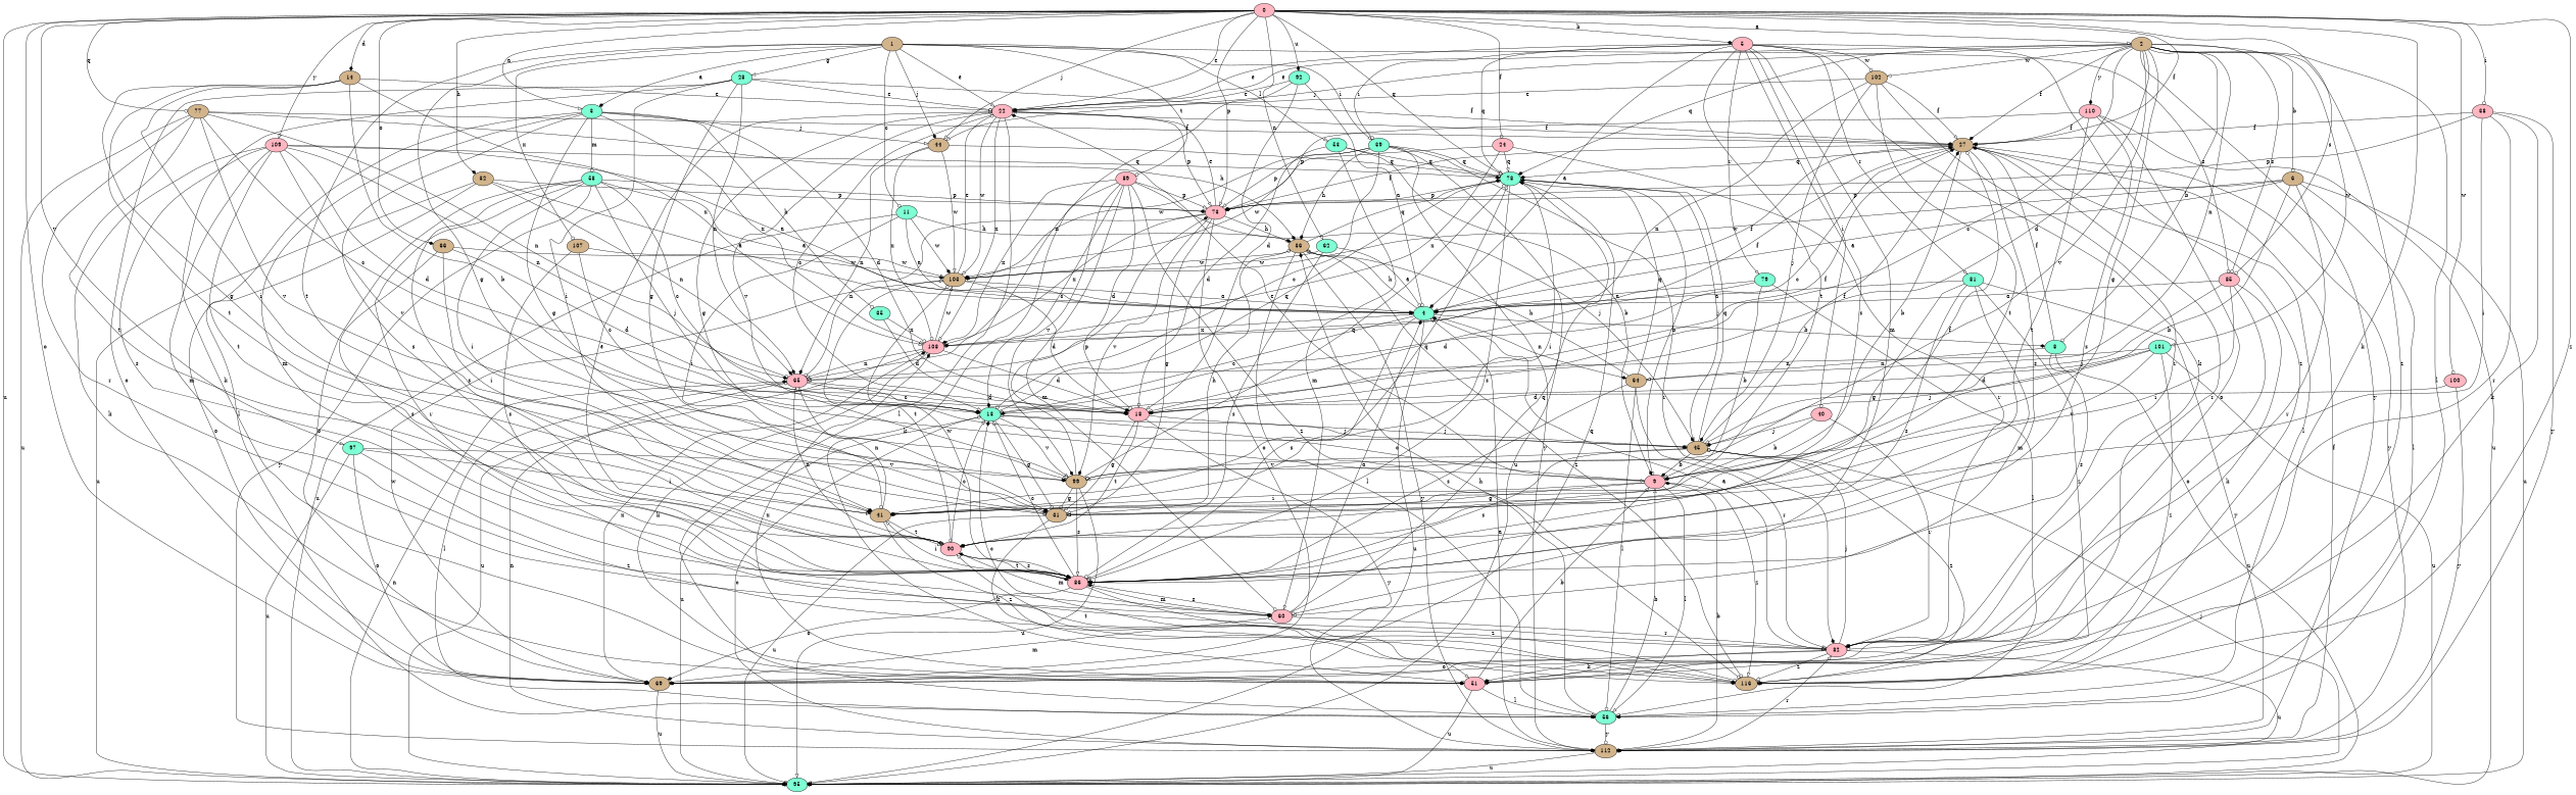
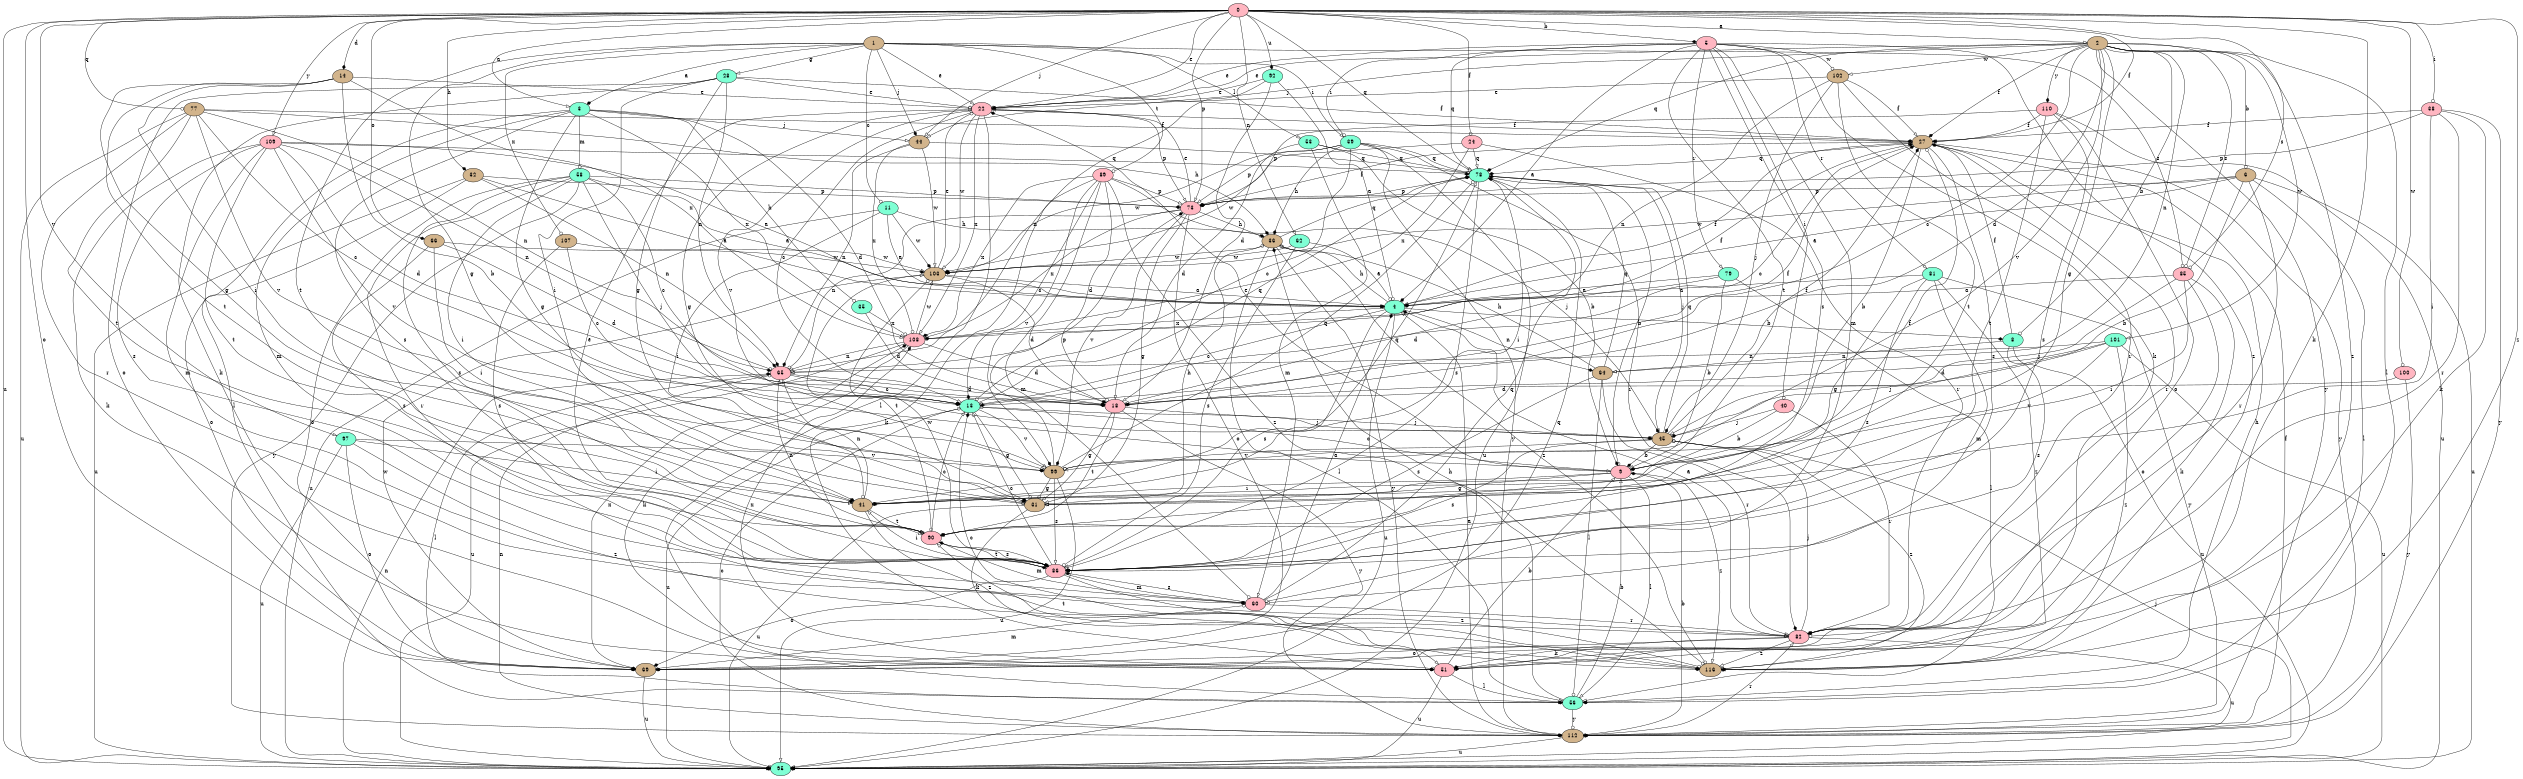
  strict digraph {
    node [fillcolor=tan style=filled]
    edge [arrowhead=onormal]
    2
    0 [fillcolor=lightpink]
    3 [fillcolor=aquamarine]
    5 [fillcolor=lightpink]
    14
    22 [fillcolor=lightpink]
    24 [fillcolor=lightpink]
    27
    32
    38 [fillcolor=lightpink]
    44
    51 [fillcolor=lightpink]
    62 [fillcolor=aquamarine]
    66
    69
    73 [fillcolor=lightpink]
    77
    78 [fillcolor=aquamarine]
    85 [fillcolor=lightpink]
    92 [fillcolor=aquamarine]
    95 [fillcolor=aquamarine]
    97 [fillcolor=aquamarine]
    100 [fillcolor=lightpink]
    109 [fillcolor=lightpink]
    116
    31
    6
    8 [fillcolor=aquamarine]
    13 [fillcolor=aquamarine]
    18 [fillcolor=lightpink]
    56 [fillcolor=aquamarine]
    64
    99
    101 [fillcolor=aquamarine]
    102
    110 [fillcolor=lightpink]
    112
    35 [fillcolor=aquamarine]
    58 [fillcolor=aquamarine]
    60 [fillcolor=lightpink]
    86 [fillcolor=lightpink]
    108 [fillcolor=lightpink]
    39 [fillcolor=aquamarine]
    90 [fillcolor=lightpink]
    4 [fillcolor=aquamarine]
    40 [fillcolor=lightpink]
    79 [fillcolor=aquamarine]
    81 [fillcolor=aquamarine]
    9 [fillcolor=lightpink]
    41
    103
    82 [fillcolor=lightpink]
    65 [fillcolor=lightpink]
    36
    45
    1
    11 [fillcolor=aquamarine]
    28 [fillcolor=aquamarine]
    53 [fillcolor=aquamarine]
    89 [fillcolor=lightpink]
    107
    2 -> 22 [label=e]
    2 -> 27 [arrowhead=diamond label=f]
    2 -> 44 [label=j]
    2 -> 78 [arrowhead=diamond label=q]
    2 -> 85 [arrowhead=odot label=s]
    2 -> 116 [label=z]
    2 -> 31 [label=g]
    2 -> 6 [arrowhead=odot label=b]
    2 -> 8 [arrowhead=odot label=b]
    2 -> 13 [arrowhead=diamond label=c]
    2 -> 18 [label=d]
    2 -> 56 [arrowhead=diamond label=l]
    2 -> 64 [label=n]
    2 -> 99 [arrowhead=odot label=v]
    2 -> 101 [label=w]
    2 -> 102 [label=w]
    2 -> 110 [arrowhead=diamond label=y]
    2 -> 112 [label=y]
    0 -> 2 [label=a]
    0 -> 3 [label=a]
    0 -> 5 [arrowhead=diamond label=b]
    0 -> 14 [arrowhead=diamond label=d]
    0 -> 22 [arrowhead=odot label=e]
    0 -> 24 [arrowhead=odot label=f]
    0 -> 27 [arrowhead=diamond label=f]
    0 -> 32 [arrowhead=diamond label=h]
    0 -> 38 [arrowhead=odot label=i]
    0 -> 44 [label=j]
    0 -> 51 [arrowhead=diamond label=k]
    0 -> 62 [label=n]
    0 -> 66 [arrowhead=diamond label=o]
    0 -> 69 [arrowhead=diamond label=o]
    0 -> 73 [label=p]
    0 -> 77 [arrowhead=odot label=q]
    0 -> 78 [arrowhead=odot label=q]
    0 -> 85 [arrowhead=odot label=s]
    0 -> 92 [arrowhead=diamond label=u]
    0 -> 95 [label=u]
    0 -> 97 [label=v]
    0 -> 100 [arrowhead=odot label=w]
    0 -> 109 [label=y]
    0 -> 116 [arrowhead=odot label=z]
    3 -> 44 [label=j]
    3 -> 31 [arrowhead=odot label=g]
    3 -> 18 [arrowhead=diamond label=d]
    3 -> 56 [label=l]
    3 -> 35 [arrowhead=odot label=h]
    3 -> 58 [arrowhead=odot label=m]
    3 -> 60 [arrowhead=diamond label=m]
    3 -> 86 [arrowhead=odot label=s]
    3 -> 108 [label=x]
    5 -> 22 [arrowhead=odot label=e]
    5 -> 51 [arrowhead=odot label=k]
    5 -> 78 [label=q]
    5 -> 116 [arrowhead=diamond label=z]
    5 -> 102 [arrowhead=odot label=w]
    5 -> 60 [arrowhead=odot label=m]
    5 -> 86 [label=s]
    5 -> 39 [arrowhead=odot label=i]
    5 -> 90 [arrowhead=odot label=t]
    5 -> 4 [arrowhead=diamond label=a]
    5 -> 40 [arrowhead=odot label=i]
    5 -> 79 [label=r]
    5 -> 81 [label=r]
    14 -> 22 [arrowhead=odot label=e]
    14 -> 31 [arrowhead=odot label=g]
    14 -> 108 [label=x]
    14 -> 90 [arrowhead=odot label=t]
    14 -> 9 [label=b]
    14 -> 41 [label=i]
    22 -> 27 [arrowhead=odot label=f]
    22 -> 73 [label=p]
    22 -> 31 [arrowhead=diamond label=g]
    22 -> 13 [label=c]
    22 -> 56 [label=l]
    22 -> 99 [arrowhead=odot label=v]
    22 -> 108 [label=x]
    22 -> 103 [label=w]
    24 -> 78 [label=q]
    24 -> 108 [arrowhead=diamond label=x]
    24 -> 103 [arrowhead=diamond label=w]
    24 -> 82 [label=r]
    27 -> 78 [arrowhead=diamond label=q]
    27 -> 13 [arrowhead=odot label=c]
-   27 -> 56 [label=l]
+   27 -> 56 [label=h]
    27 -> 112 [arrowhead=odot label=y]
    27 -> 86 [arrowhead=odot label=s]
    27 -> 9 [arrowhead=diamond label=b]
    27 -> 82 [label=r]
    32 -> 69 [arrowhead=diamond label=o]
    32 -> 73 [arrowhead=diamond label=p]
    32 -> 95 [arrowhead=odot label=u]
    32 -> 4 [arrowhead=diamond label=a]
    32 -> 65 [arrowhead=diamond label=n]
    38 -> 27 [label=f]
    38 -> 51 [arrowhead=odot label=k]
    38 -> 73 [arrowhead=diamond label=p]
    38 -> 112 [arrowhead=diamond label=y]
    38 -> 41 [label=i]
    38 -> 82 [arrowhead=odot label=r]
    44 -> 78 [label=q]
    44 -> 108 [arrowhead=odot label=x]
    44 -> 103 [label=w]
    44 -> 65 [arrowhead=diamond label=n]
    51 -> 95 [arrowhead=odot label=u]
    51 -> 56 [arrowhead=odot label=l]
    51 -> 108 [arrowhead=diamond label=x]
    51 -> 9 [label=b]
    62 -> 86 [arrowhead=odot label=s]
    62 -> 4 [arrowhead=odot label=a]
    62 -> 103 [arrowhead=diamond label=w]
    66 -> 18 [arrowhead=odot label=d]
    66 -> 86 [label=s]
    66 -> 41 [arrowhead=diamond label=i]
    66 -> 103 [arrowhead=diamond label=w]
    69 -> 78 [arrowhead=diamond label=q]
    69 -> 95 [arrowhead=odot label=u]
    69 -> 60 [arrowhead=odot label=m]
    69 -> 108 [arrowhead=diamond label=x]
    69 -> 103 [label=w]
    73 -> 22 [label=e]
    73 -> 27 [label=f]
    73 -> 69 [arrowhead=odot label=o]
    73 -> 31 [label=g]
    73 -> 99 [arrowhead=diamond label=v]
    73 -> 108 [label=x]
    73 -> 65 [arrowhead=odot label=n]
    73 -> 36 [label=h]
    77 -> 27 [arrowhead=odot label=f]
    77 -> 95 [label=u]
    77 -> 13 [arrowhead=diamond label=c]
    77 -> 99 [arrowhead=diamond label=v]
    77 -> 90 [label=t]
    77 -> 82 [label=r]
    77 -> 65 [arrowhead=diamond label=n]
    77 -> 36 [arrowhead=diamond label=h]
    78 -> 73 [arrowhead=diamond label=p]
    78 -> 86 [arrowhead=odot label=s]
    78 -> 9 [arrowhead=odot label=b]
    78 -> 41 [arrowhead=odot label=i]
    78 -> 45 [label=j]
    85 -> 51 [label=k]
    85 -> 69 [arrowhead=diamond label=o]
    85 -> 4 [arrowhead=diamond label=a]
    85 -> 41 [arrowhead=odot label=i]
    85 -> 45 [label=j]
    92 -> 22 [arrowhead=diamond label=e]
    92 -> 18 [label=d]
    92 -> 4 [arrowhead=odot label=a]
    92 -> 65 [arrowhead=odot label=n]
    95 -> 65 [arrowhead=diamond label=n]
    95 -> 45 [arrowhead=odot label=j]
    97 -> 69 [arrowhead=odot label=o]
    97 -> 95 [arrowhead=odot label=u]
    97 -> 116 [arrowhead=diamond label=z]
    97 -> 99 [arrowhead=diamond label=v]
    97 -> 41 [label=i]
    100 -> 18 [arrowhead=odot label=d]
    100 -> 112 [arrowhead=odot label=y]
    109 -> 51 [label=k]
    109 -> 78 [arrowhead=diamond label=q]
    109 -> 18 [arrowhead=odot label=d]
    109 -> 99 [label=v]
    109 -> 60 [arrowhead=odot label=m]
    109 -> 86 [arrowhead=diamond label=s]
    109 -> 90 [label=t]
    109 -> 4 [label=a]
    109 -> 65 [arrowhead=odot label=n]
    116 -> 13 [arrowhead=diamond label=c]
    116 -> 90 [label=t]
    31 -> 51 [label=k]
    31 -> 95 [arrowhead=odot label=u]
    31 -> 36 [arrowhead=odot label=h]
    6 -> 73 [arrowhead=odot label=p]
    6 -> 95 [arrowhead=diamond label=u]
    6 -> 56 [label=l]
    6 -> 4 [label=a]
    6 -> 9 [label=b]
    6 -> 103 [label=w]
    6 -> 82 [arrowhead=diamond label=r]
    8 -> 27 [label=f]
    8 -> 95 [label=u]
    8 -> 64 [label=n]
    8 -> 86 [arrowhead=diamond label=s]
-   13 -> 78 [arrowhead=odot label=q]
+   13 -> 78 [arrowhead=diamond label=q]
    13 -> 95 [arrowhead=odot label=u]
    13 -> 31 [arrowhead=odot label=g]
    13 -> 99 [label=v]
    13 -> 45 [arrowhead=diamond label=j]
    18 -> 27 [arrowhead=diamond label=f]
    18 -> 31 [label=g]
    18 -> 112 [arrowhead=diamond label=y]
    18 -> 90 [label=t]
    18 -> 45 [arrowhead=odot label=j]
    56 -> 112 [arrowhead=odot label=y]
    56 -> 9 [label=b]
    56 -> 36 [arrowhead=diamond label=h]
    64 -> 78 [arrowhead=odot label=q]
    64 -> 56 [arrowhead=odot label=l]
    64 -> 86 [arrowhead=diamond label=s]
    64 -> 82 [label=r]
    64 -> 36 [label=h]
    99 -> 73 [arrowhead=diamond label=p]
    99 -> 78 [arrowhead=odot label=q]
    99 -> 95 [label=u]
    99 -> 31 [arrowhead=odot label=g]
    99 -> 86 [label=s]
    101 -> 95 [arrowhead=odot label=u]
    101 -> 116 [label=z]
    101 -> 18 [arrowhead=diamond label=d]
    101 -> 99 [arrowhead=odot label=v]
    101 -> 65 [label=n]
    101 -> 45 [arrowhead=odot label=j]
    102 -> 22 [label=e]
    102 -> 27 [label=f]
    102 -> 90 [label=t]
    102 -> 82 [arrowhead=odot label=r]
    102 -> 65 [arrowhead=odot label=n]
    102 -> 45 [arrowhead=diamond label=j]
    110 -> 27 [label=f]
    110 -> 69 [label=o]
    110 -> 73 [arrowhead=diamond label=p]
    110 -> 95 [arrowhead=odot label=u]
    110 -> 86 [arrowhead=diamond label=s]
    110 -> 90 [arrowhead=diamond label=t]
    112 -> 27 [arrowhead=diamond label=f]
    112 -> 95 [label=u]
    112 -> 13 [arrowhead=odot label=c]
    112 -> 4 [label=a]
    112 -> 9 [arrowhead=diamond label=b]
    112 -> 82 [label=r]
    112 -> 65 [arrowhead=odot label=n]
    35 -> 18 [arrowhead=diamond label=d]
    35 -> 108 [arrowhead=odot label=x]
    58 -> 69 [arrowhead=diamond label=o]
    58 -> 73 [arrowhead=odot label=p]
    58 -> 13 [arrowhead=diamond label=c]
    58 -> 112 [arrowhead=odot label=y]
    58 -> 86 [label=s]
    58 -> 4 [arrowhead=odot label=a]
    58 -> 41 [arrowhead=odot label=i]
    58 -> 82 [label=r]
    58 -> 45 [label=j]
    60 -> 78 [label=q]
    60 -> 86 [arrowhead=diamond label=s]
    60 -> 4 [arrowhead=diamond label=a]
    60 -> 82 [label=r]
    86 -> 22 [arrowhead=odot label=e]
    86 -> 69 [arrowhead=diamond label=o]
    86 -> 116 [arrowhead=odot label=z]
    86 -> 13 [label=c]
    86 -> 60 [arrowhead=odot label=m]
    86 -> 90 [arrowhead=diamond label=t]
    86 -> 41 [label=i]
    86 -> 103 [arrowhead=odot label=w]
    108 -> 27 [arrowhead=diamond label=f]
    108 -> 51 [arrowhead=diamond label=k]
    108 -> 95 [arrowhead=diamond label=u]
    108 -> 18 [label=d]
    108 -> 103 [label=w]
    108 -> 65 [arrowhead=odot label=n]
    39 -> 73 [label=p]
    39 -> 78 [arrowhead=odot label=q]
    39 -> 95 [label=u]
    39 -> 13 [arrowhead=odot label=c]
    39 -> 112 [label=y]
    39 -> 103 [label=w]
    39 -> 82 [arrowhead=diamond label=r]
    39 -> 36 [arrowhead=diamond label=h]
    90 -> 13 [label=c]
    90 -> 60 [label=m]
    90 -> 86 [arrowhead=diamond label=s]
    90 -> 65 [label=n]
    4 -> 27 [label=f]
    4 -> 95 [label=u]
    4 -> 8 [arrowhead=diamond label=b]
    4 -> 13 [arrowhead=odot label=c]
    4 -> 64 [arrowhead=diamond label=n]
    4 -> 86 [label=s]
    4 -> 108 [arrowhead=odot label=x]
    4 -> 36 [arrowhead=odot label=h]
    40 -> 9 [arrowhead=odot label=b]
    40 -> 82 [label=r]
    40 -> 45 [arrowhead=diamond label=j]
    79 -> 18 [label=d]
    79 -> 56 [label=l]
    79 -> 4 [arrowhead=diamond label=a]
    79 -> 9 [label=b]
    81 -> 116 [arrowhead=odot label=z]
    81 -> 31 [label=g]
    81 -> 112 [arrowhead=odot label=y]
    81 -> 60 [label=m]
    81 -> 86 [label=s]
    81 -> 4 [arrowhead=odot label=a]
    9 -> 22 [arrowhead=diamond label=e]
    9 -> 116 [label=z]
    9 -> 31 [arrowhead=odot label=g]
    9 -> 13 [arrowhead=odot label=c]
    9 -> 56 [label=l]
    9 -> 41 [arrowhead=diamond label=i]
    41 -> 27 [arrowhead=odot label=f]
    41 -> 78 [label=q]
    41 -> 116 [arrowhead=diamond label=z]
    41 -> 90 [label=t]
    41 -> 65 [label=n]
    103 -> 22 [arrowhead=odot label=e]
    103 -> 18 [arrowhead=diamond label=d]
    103 -> 90 [arrowhead=odot label=t]
    103 -> 4 [label=a]
    82 -> 51 [arrowhead=diamond label=k]
    82 -> 69 [arrowhead=odot label=o]
    82 -> 95 [label=u]
    82 -> 116 [label=z]
    82 -> 4 [arrowhead=diamond label=a]
    82 -> 45 [arrowhead=odot label=j]
    65 -> 13 [label=c]
    65 -> 18 [label=d]
    65 -> 56 [arrowhead=diamond label=l]
    36 -> 78 [arrowhead=diamond label=q]
    36 -> 116 [arrowhead=odot label=z]
    36 -> 56 [label=l]
    36 -> 112 [arrowhead=diamond label=y]
    36 -> 103 [arrowhead=diamond label=w]
    45 -> 27 [arrowhead=diamond label=f]
    45 -> 78 [arrowhead=diamond label=q]
    45 -> 116 [arrowhead=odot label=z]
    45 -> 99 [label=v]
    45 -> 86 [arrowhead=diamond label=s]
    45 -> 9 [arrowhead=diamond label=b]
    1 -> 3 [arrowhead=diamond label=a]
    1 -> 22 [label=e]
    1 -> 44 [arrowhead=diamond label=j]
    1 -> 85 [arrowhead=odot label=s]
    1 -> 31 [arrowhead=odot label=g]
    1 -> 39 [label=i]
    1 -> 90 [label=t]
    1 -> 11 [arrowhead=odot label=c]
    1 -> 28 [label=g]
    1 -> 53 [label=l]
    1 -> 89 [arrowhead=odot label=t]
    1 -> 107 [arrowhead=odot label=x]
    11 -> 95 [arrowhead=diamond label=u]
    11 -> 4 [label=a]
    11 -> 41 [arrowhead=odot label=i]
    11 -> 103 [arrowhead=diamond label=w]
    11 -> 36 [arrowhead=diamond label=h]
    28 -> 22 [arrowhead=odot label=e]
    28 -> 27 [arrowhead=diamond label=f]
    28 -> 51 [arrowhead=diamond label=k]
    28 -> 69 [label=o]
    28 -> 31 [arrowhead=diamond label=g]
    28 -> 41 [arrowhead=diamond label=i]
    28 -> 65 [arrowhead=diamond label=n]
    53 -> 78 [arrowhead=odot label=q]
    53 -> 18 [label=d]
    53 -> 60 [label=m]
    53 -> 9 [arrowhead=diamond label=b]
    89 -> 51 [arrowhead=odot label=k]
    89 -> 73 [label=p]
    89 -> 116 [arrowhead=odot label=z]
    89 -> 13 [arrowhead=diamond label=c]
    89 -> 18 [arrowhead=odot label=d]
    89 -> 99 [arrowhead=diamond label=v]
    89 -> 60 [arrowhead=odot label=m]
    89 -> 108 [arrowhead=diamond label=x]
    89 -> 45 [arrowhead=diamond label=j]
    107 -> 13 [arrowhead=diamond label=c]
    107 -> 86 [arrowhead=diamond label=s]
    107 -> 103 [label=w]
  }
